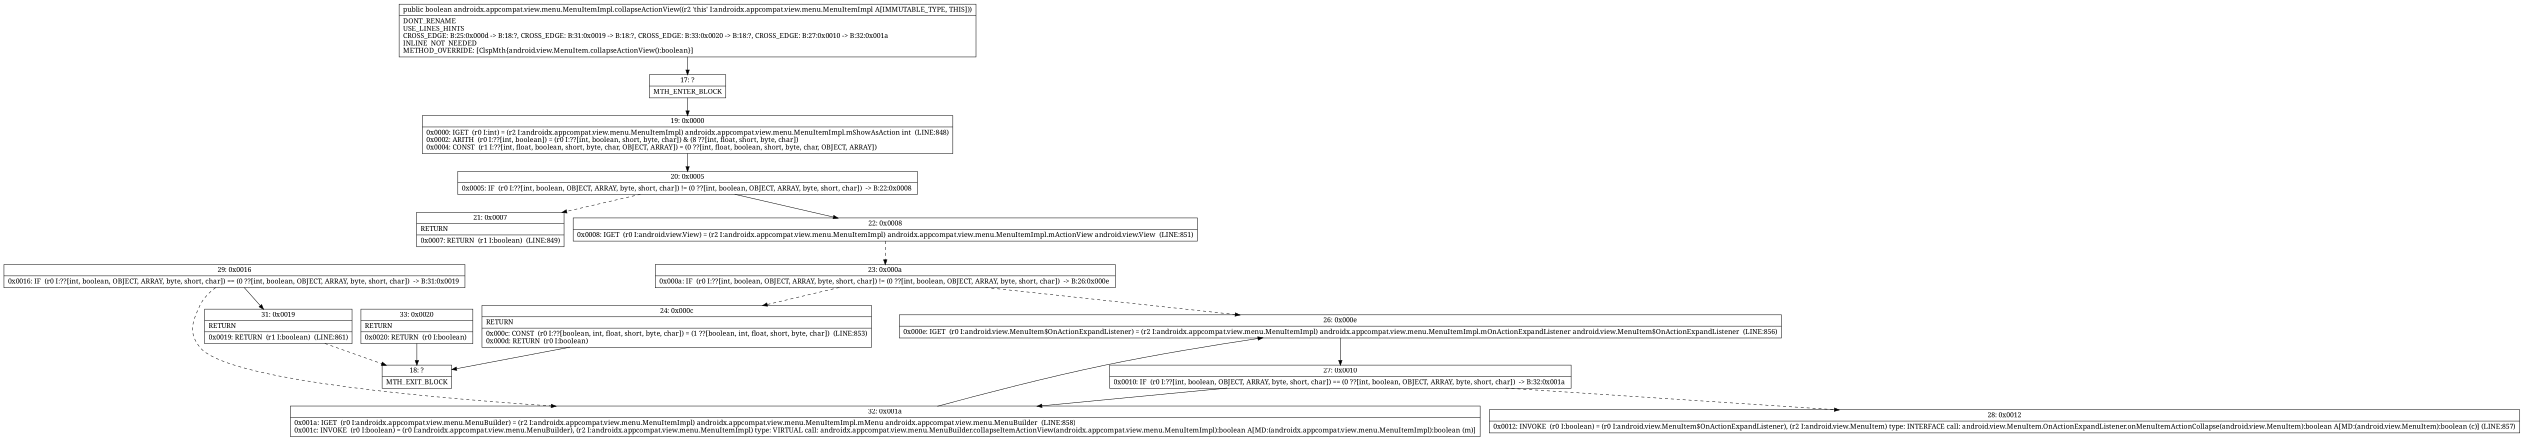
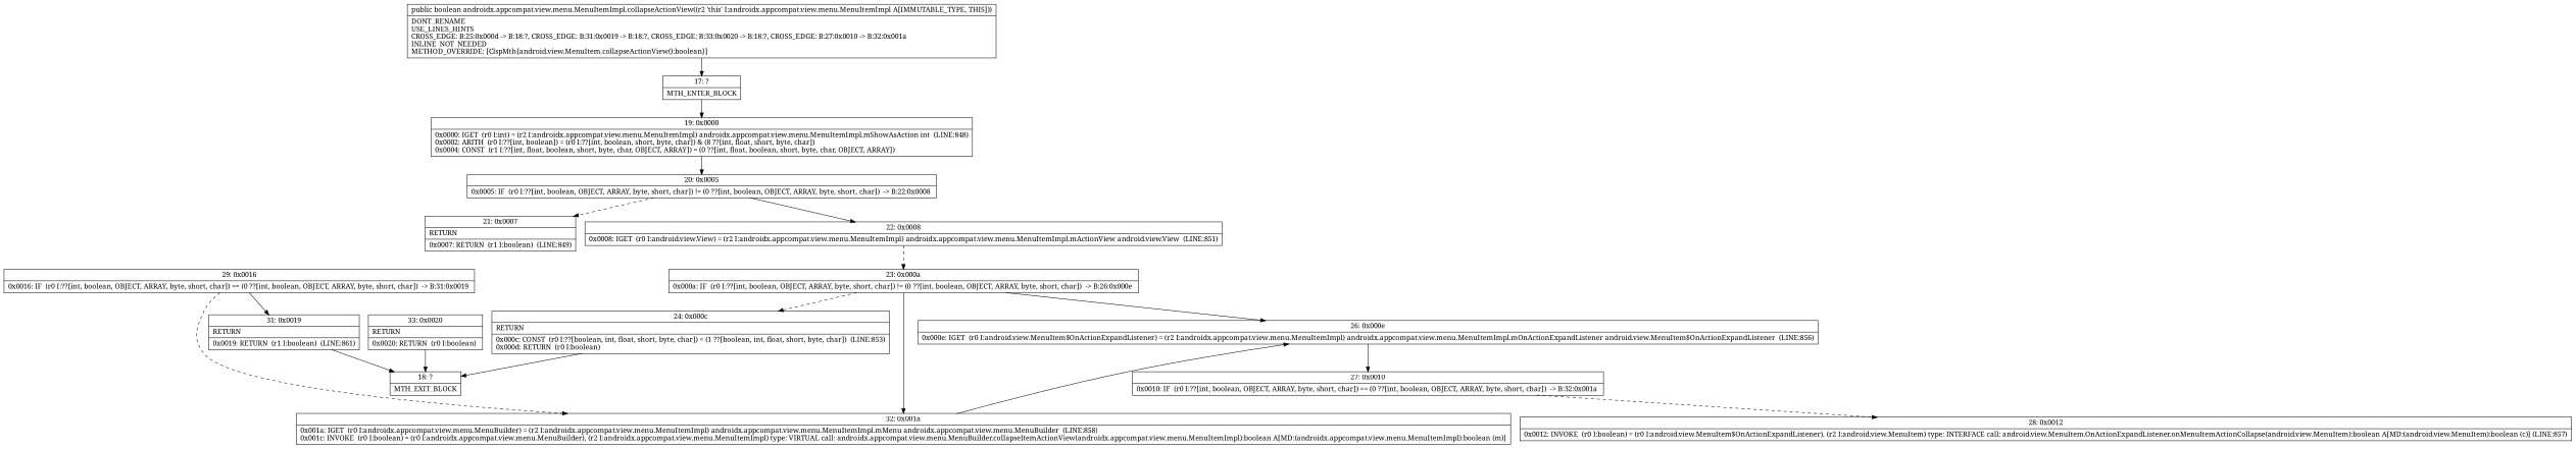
  digraph {
    fontname="Noto Serif"
    node [fontname="Noto Serif" shape=record]
    edge [fontname="Noto Serif"]
    n1 [label="{17\:\ ?|MTH_ENTER_BLOCK\l}"]
    n2 [label="{19\:\ 0x0000|0x0000: IGET  (r0 I:int) = (r2 I:androidx.appcompat.view.menu.MenuItemImpl) androidx.appcompat.view.menu.MenuItemImpl.mShowAsAction int  (LINE:848)\l0x0002: ARITH  (r0 I:??[int, boolean]) = (r0 I:??[int, boolean, short, byte, char]) & (8 ??[int, float, short, byte, char]) \l0x0004: CONST  (r1 I:??[int, float, boolean, short, byte, char, OBJECT, ARRAY]) = (0 ??[int, float, boolean, short, byte, char, OBJECT, ARRAY]) \l}"]
    n3 [label="{20\:\ 0x0005|0x0005: IF  (r0 I:??[int, boolean, OBJECT, ARRAY, byte, short, char]) != (0 ??[int, boolean, OBJECT, ARRAY, byte, short, char])  \-\> B:22:0x0008 \l}"]
    n4 [label="{21\:\ 0x0007|RETURN\l|0x0007: RETURN  (r1 I:boolean)  (LINE:849)\l}"]
    n5 [label="{22\:\ 0x0008|0x0008: IGET  (r0 I:android.view.View) = (r2 I:androidx.appcompat.view.menu.MenuItemImpl) androidx.appcompat.view.menu.MenuItemImpl.mActionView android.view.View  (LINE:851)\l}"]
    n6 [label="{23\:\ 0x000a|0x000a: IF  (r0 I:??[int, boolean, OBJECT, ARRAY, byte, short, char]) != (0 ??[int, boolean, OBJECT, ARRAY, byte, short, char])  \-\> B:26:0x000e \l}"]
    n7 [label="{18\:\ ?|MTH_EXIT_BLOCK\l}"]
    n8 [label="{24\:\ 0x000c|RETURN\l|0x000c: CONST  (r0 I:??[boolean, int, float, short, byte, char]) = (1 ??[boolean, int, float, short, byte, char])  (LINE:853)\l0x000d: RETURN  (r0 I:boolean) \l}"]
    n9 [label="{26\:\ 0x000e|0x000e: IGET  (r0 I:android.view.MenuItem$OnActionExpandListener) = (r2 I:androidx.appcompat.view.menu.MenuItemImpl) androidx.appcompat.view.menu.MenuItemImpl.mOnActionExpandListener android.view.MenuItem$OnActionExpandListener  (LINE:856)\l}"]
    n10 [label="{27\:\ 0x0010|0x0010: IF  (r0 I:??[int, boolean, OBJECT, ARRAY, byte, short, char]) == (0 ??[int, boolean, OBJECT, ARRAY, byte, short, char])  \-\> B:32:0x001a \l}"]
    n11 [label="{28\:\ 0x0012|0x0012: INVOKE  (r0 I:boolean) = (r0 I:android.view.MenuItem$OnActionExpandListener), (r2 I:android.view.MenuItem) type: INTERFACE call: android.view.MenuItem.OnActionExpandListener.onMenuItemActionCollapse(android.view.MenuItem):boolean A[MD:(android.view.MenuItem):boolean (c)] (LINE:857)\l}"]
    n12 [label="{32\:\ 0x001a|0x001a: IGET  (r0 I:androidx.appcompat.view.menu.MenuBuilder) = (r2 I:androidx.appcompat.view.menu.MenuItemImpl) androidx.appcompat.view.menu.MenuItemImpl.mMenu androidx.appcompat.view.menu.MenuBuilder  (LINE:858)\l0x001c: INVOKE  (r0 I:boolean) = (r0 I:androidx.appcompat.view.menu.MenuBuilder), (r2 I:androidx.appcompat.view.menu.MenuItemImpl) type: VIRTUAL call: androidx.appcompat.view.menu.MenuBuilder.collapseItemActionView(androidx.appcompat.view.menu.MenuItemImpl):boolean A[MD:(androidx.appcompat.view.menu.MenuItemImpl):boolean (m)]\l}"]
    n13 [label="{29\:\ 0x0016|0x0016: IF  (r0 I:??[int, boolean, OBJECT, ARRAY, byte, short, char]) == (0 ??[int, boolean, OBJECT, ARRAY, byte, short, char])  \-\> B:31:0x0019 \l}"]
    n14 [label="{31\:\ 0x0019|RETURN\l|0x0019: RETURN  (r1 I:boolean)  (LINE:861)\l}"]
    n15 [label="{33\:\ 0x0020|RETURN\l|0x0020: RETURN  (r0 I:boolean) \l}"]
    n16 [label="{public boolean androidx.appcompat.view.menu.MenuItemImpl.collapseActionView((r2 'this' I:androidx.appcompat.view.menu.MenuItemImpl A[IMMUTABLE_TYPE, THIS]))  | DONT_RENAME\lUSE_LINES_HINTS\lCROSS_EDGE: B:25:0x000d \-\> B:18:?, CROSS_EDGE: B:31:0x0019 \-\> B:18:?, CROSS_EDGE: B:33:0x0020 \-\> B:18:?, CROSS_EDGE: B:27:0x0010 \-\> B:32:0x001a\lINLINE_NOT_NEEDED\lMETHOD_OVERRIDE: [ClspMth\{android.view.MenuItem.collapseActionView():boolean\}]\l}"]
    n1 -> n2
    n2 -> n3
    n3 -> n4 [style=dashed]
    n3 -> n5
    n5 -> n6 [style=dashed]
    n6 -> n8 [style=dashed]
-   n6 -> n9 [style=dashed]
+   n6 -> n9
    n8 -> n7
    n9 -> n10
    n10 -> n11 [style=dashed]
-   n10 -> n12
+   n6 -> n12
    n12 -> n9
    n13 -> n12 [style=dashed]
    n13 -> n14
-   n14 -> n7 [style=dashed]
+   n14 -> n7
    n15 -> n7
    n16 -> n1
  }
